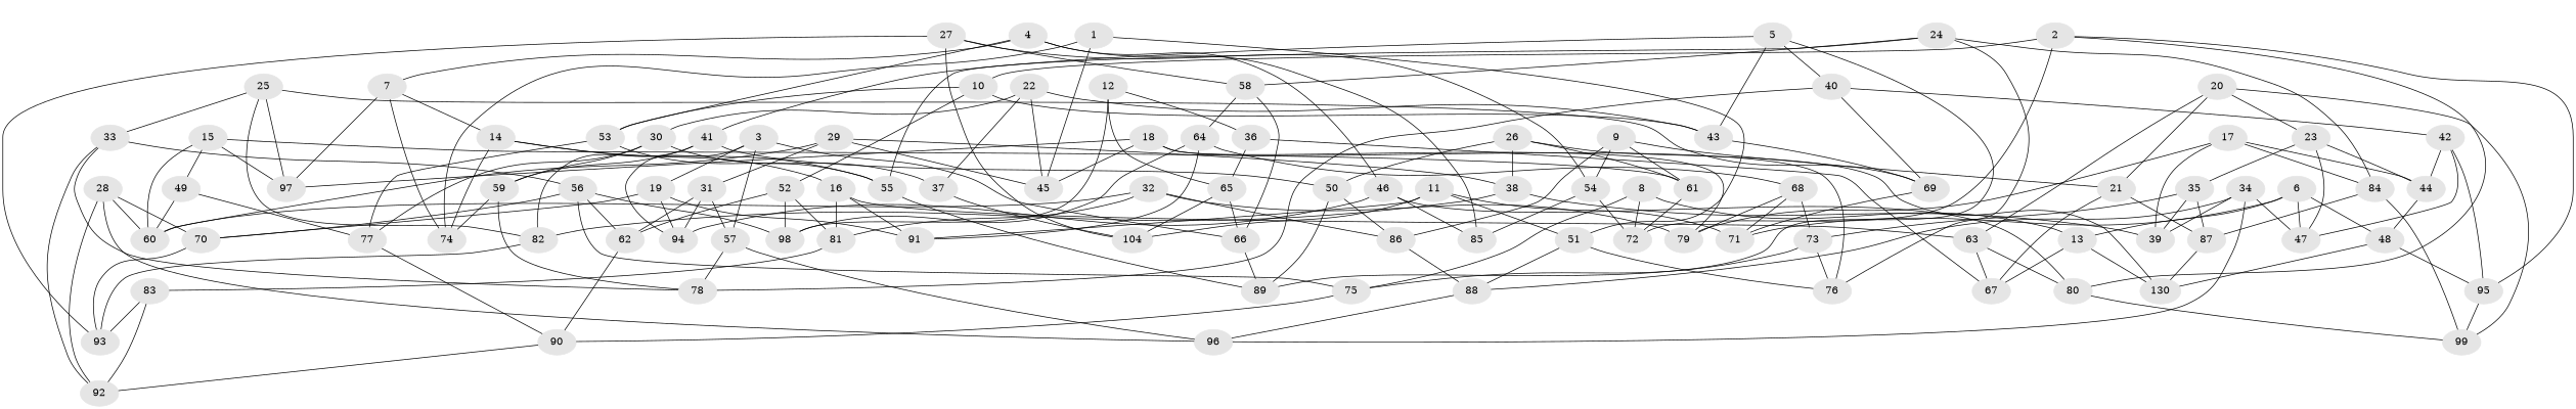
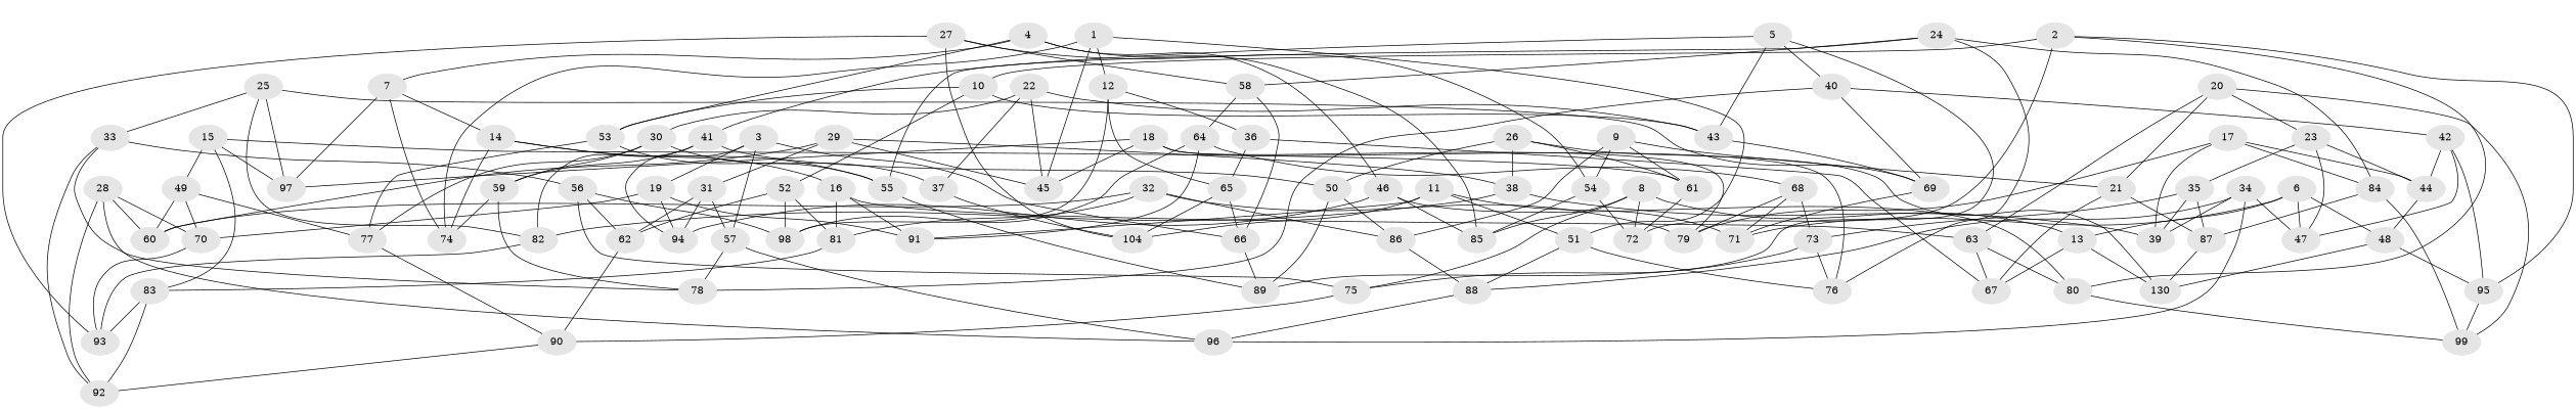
  graph {
    node [color=gray90 style=filled]
    1
    12
    45
    51
    74
    36
    65
    98
    76
    88
    2
    10
    72
    80
    95
    53
    43
    52
    99
    3
    19
    57
    66
    94
    91
    70
    96
    78
    89
    4
    7
    46
    85
    14
    97
    55
    77
    5
    40
    41
    69
    42
    82
    50
    59
    6
    13
    47
    48
    71
    67
    n52 [label=130]
    16
    8
    75
    90
    9
    21
    54
    61
    86
    87
    81
    62
    11
    n66 [label=104]
    63
    15
    49
    83
    60
    93
    92
    17
    39
    44
    79
    84
    18
    20
    23
    35
    22
    30
    37
    73
    24
    58
    64
    25
    33
    56
    26
    38
    27
    28
    29
    31
    32
    34
    68
+   1 -- 12
    1 -- 45
    1 -- 51
    1 -- 74
    12 -- 36
    12 -- 65
    12 -- 98
    51 -- 76
    51 -- 88
    36 -- 65
    36 -- 67
    65 -- 66
    65 -- n66
    88 -- 96
    2 -- 10
    2 -- 72
    2 -- 80
    2 -- 95
    10 -- 53
    10 -- 43
    10 -- 52
    80 -- 99
    95 -- 99
    53 -- 55
    53 -- 77
    43 -- 69
    52 -- 98
    52 -- 81
    52 -- 62
    3 -- 19
    3 -- 57
    3 -- 66
    3 -- 94
    19 -- 94
    19 -- 91
    19 -- 70
    57 -- 96
    57 -- 78
    66 -- 89
    70 -- 93
    4 -- 53
    4 -- 7
    4 -- 46
    4 -- 85
    7 -- 74
    7 -- 14
    7 -- 97
    46 -- 80
    46 -- 94
    46 -- 85
    14 -- 74
    14 -- 55
    14 -- 16
    55 -- 89
    77 -- 90
    5 -- 43
    5 -- 89
    5 -- 40
    5 -- 41
    40 -- 78
    40 -- 69
    40 -- 42
    41 -- 82
    41 -- 50
    41 -- 59
    69 -- 71
    42 -- 95
    42 -- 47
    42 -- 44
    82 -- 93
    50 -- 89
    50 -- 86
    59 -- 74
    59 -- 78
    6 -- 13
    6 -- 47
    6 -- 48
    6 -- 71
    13 -- 67
    13 -- n52
    48 -- 95
    48 -- n52
    16 -- 91
    16 -- 81
    16 -- 63
    8 -- 72
+   8 -- 85
    8 -- 13
    8 -- 75
    75 -- 90
    90 -- 92
    9 -- 21
    9 -- 54
    9 -- 61
    9 -- 86
    21 -- 67
    21 -- 87
    54 -- 72
    54 -- 85
    61 -- 72
    86 -- 88
    87 -- n52
    81 -- 83
    62 -- 90
    11 -- 51
    11 -- 91
    11 -- 71
    11 -- n66
    63 -- 80
    63 -- 67
    15 -- 97
    15 -- 61
    15 -- 49
-   15 -- 60
-   56 -- 70
+   15 -- 83
+   49 -- 70
    49 -- 77
    49 -- 60
    83 -- 93
    83 -- 92
    17 -- 39
    17 -- 44
    17 -- 79
    17 -- 84
    44 -- 48
    84 -- 99
    84 -- 87
    18 -- 45
    18 -- 76
    18 -- 97
    18 -- 79
    20 -- 99
    20 -- 21
    20 -- 63
    20 -- 23
    23 -- 47
    23 -- 44
    23 -- 35
    35 -- 87
    35 -- 39
    35 -- 73
    22 -- 45
    22 -- 43
    22 -- 30
    22 -- 37
    30 -- 77
    30 -- 59
    30 -- 37
    37 -- n66
    73 -- 76
    73 -- 75
    24 -- 76
    24 -- 55
    24 -- 84
    24 -- 58
    58 -- 66
    58 -- 64
    64 -- 98
    64 -- 91
    64 -- 68
    25 -- 97
    25 -- 69
    25 -- 82
    25 -- 33
    33 -- 78
    33 -- 92
    33 -- 56
    56 -- 98
    56 -- 75
    56 -- 62
    26 -- 50
    26 -- n52
    26 -- 61
    26 -- 38
    38 -- 82
    38 -- 39
    27 -- 54
    27 -- n66
    27 -- 93
    27 -- 58
    28 -- 70
    28 -- 96
    28 -- 60
    28 -- 92
    29 -- 45
    29 -- 60
    29 -- 38
    29 -- 31
    31 -- 57
    31 -- 94
    31 -- 62
    32 -- 86
    32 -- 81
    32 -- 60
    32 -- 79
    34 -- 88
    34 -- 96
    34 -- 47
    34 -- 39
    68 -- 71
    68 -- 79
    68 -- 73
  }
